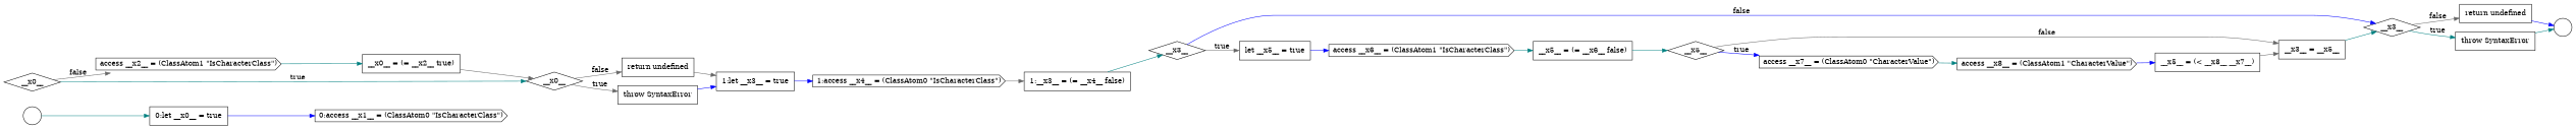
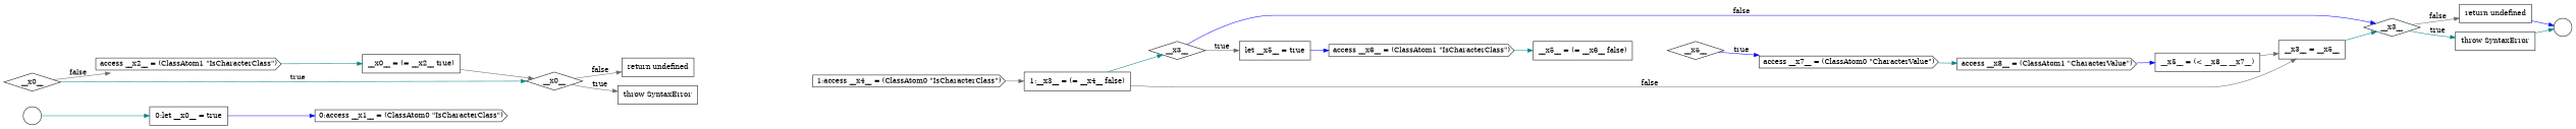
  digraph {
    rankdir=LR
    node [color=black fillcolor=white shape=none style=filled]
    edge [color=teal]
    n1 [label=<<font color="black">     <table border="0" cellborder="1" cellspacing="0" cellpadding="10">       <tr><td align="left">0:let __x0__ = true</td></tr>     </table>   </font>> margin=0]
    n2 [label=<<font color="black">0:access __x1__ = (ClassAtom0 &quot;IsCharacterClass&quot;)</font>> shape=cds]
    n3 [label=<<font color="black">access __x2__ = (ClassAtom1 &quot;IsCharacterClass&quot;)</font>> shape=cds]
    n4 [label=<<font color="black">     <table border="0" cellborder="1" cellspacing="0" cellpadding="10">       <tr><td align="left">__x0__ = (= __x2__ true)</td></tr>     </table>   </font>> margin=0]
    n5 [label=<<font color="black">__x0__</font>> shape=diamond]
    n6 [label=<<font color="black">     <table border="0" cellborder="1" cellspacing="0" cellpadding="10">       <tr><td align="left">return undefined</td></tr>     </table>   </font>> margin=0]
-   n7 [label=<<font color="black">     <table border="0" cellborder="1" cellspacing="0" cellpadding="10">       <tr><td align="left">1:let __x3__ = true</td></tr>     </table>   </font>> margin=0]
    n8 [label=<<font color="black">1:access __x4__ = (ClassAtom0 &quot;IsCharacterClass&quot;)</font>> shape=cds]
    n9 [label=<<font color="black">     <table border="0" cellborder="1" cellspacing="0" cellpadding="10">       <tr><td align="left">return undefined</td></tr>     </table>   </font>> margin=0]
    n10 [label=" " shape=circle]
    n11 [label=<<font color="black">     <table border="0" cellborder="1" cellspacing="0" cellpadding="10">       <tr><td align="left">throw SyntaxError</td></tr>     </table>   </font>> margin=0]
    n12 [label=<<font color="black">     <table border="0" cellborder="1" cellspacing="0" cellpadding="10">       <tr><td align="left">throw SyntaxError</td></tr>     </table>   </font>> margin=0]
    n13 [label=<<font color="black">     <table border="0" cellborder="1" cellspacing="0" cellpadding="10">       <tr><td align="left">1:__x3__ = (= __x4__ false)</td></tr>     </table>   </font>> margin=0]
    n14 [label=<<font color="black">__x3__</font>> shape=diamond]
    n15 [label=<<font color="black">__x3__</font>> shape=diamond]
    n16 [label=<<font color="black">     <table border="0" cellborder="1" cellspacing="0" cellpadding="10">       <tr><td align="left">let __x5__ = true</td></tr>     </table>   </font>> margin=0]
    n17 [label=<<font color="black">     <table border="0" cellborder="1" cellspacing="0" cellpadding="10">       <tr><td align="left">__x5__ = (&lt; __x8__ __x7__)</td></tr>     </table>   </font>> margin=0]
    n18 [label=<<font color="black">     <table border="0" cellborder="1" cellspacing="0" cellpadding="10">       <tr><td align="left">__x3__ = __x5__</td></tr>     </table>   </font>> margin=0]
    n19 [label=<<font color="black">access __x8__ = (ClassAtom1 &quot;CharacterValue&quot;)</font>> shape=cds]
    n20 [label=" " shape=circle]
    n21 [label=<<font color="black">__x0__</font>> shape=diamond]
    n22 [label=<<font color="black">access __x6__ = (ClassAtom1 &quot;IsCharacterClass&quot;)</font>> shape=cds]
    n23 [label=<<font color="black">     <table border="0" cellborder="1" cellspacing="0" cellpadding="10">       <tr><td align="left">__x5__ = (= __x6__ false)</td></tr>     </table>   </font>> margin=0]
    n24 [label=<<font color="black">__x5__</font>> shape=diamond]
    n25 [label=<<font color="black">access __x7__ = (ClassAtom0 &quot;CharacterValue&quot;)</font>> shape=cds]
    n1 -> n2 [color=blue]
    n3 -> n4
    n4 -> n5 [color=gray40]
    n5 -> n6 [color=gray40 label=<<font color="black">false</font>>]
    n5 -> n12 [color=gray40 label=<<font color="black">true</font>>]
-   n6 -> n7 [color=gray40]
-   n7 -> n8 [color=blue]
    n8 -> n13 [color=gray40]
    n9 -> n10 [color=blue]
    n11 -> n10
-   n12 -> n7 [color=blue]
    n13 -> n14
    n14 -> n15 [color=blue label=<<font color="black">false</font>>]
    n14 -> n16 [color=gray40 label=<<font color="black">true</font>>]
    n15 -> n9 [color=gray40 label=<<font color="black">false</font>>]
    n15 -> n11 [label=<<font color="black">true</font>>]
    n16 -> n22 [color=blue]
    n17 -> n18 [color=gray40]
    n18 -> n15
    n19 -> n17 [color=blue]
    n20 -> n1
    n21 -> n3 [color=gray40 label=<<font color="black">false</font>>]
    n21 -> n5 [label=<<font color="black">true</font>>]
    n22 -> n23
-   n23 -> n24
-   n24 -> n18 [color=gray40 label=<<font color="black">false</font>>]
+   n13 -> n18 [color=gray40 label=<<font color="black">false</font>>]
    n24 -> n25 [color=blue label=<<font color="black">true</font>>]
    n25 -> n19
  }
